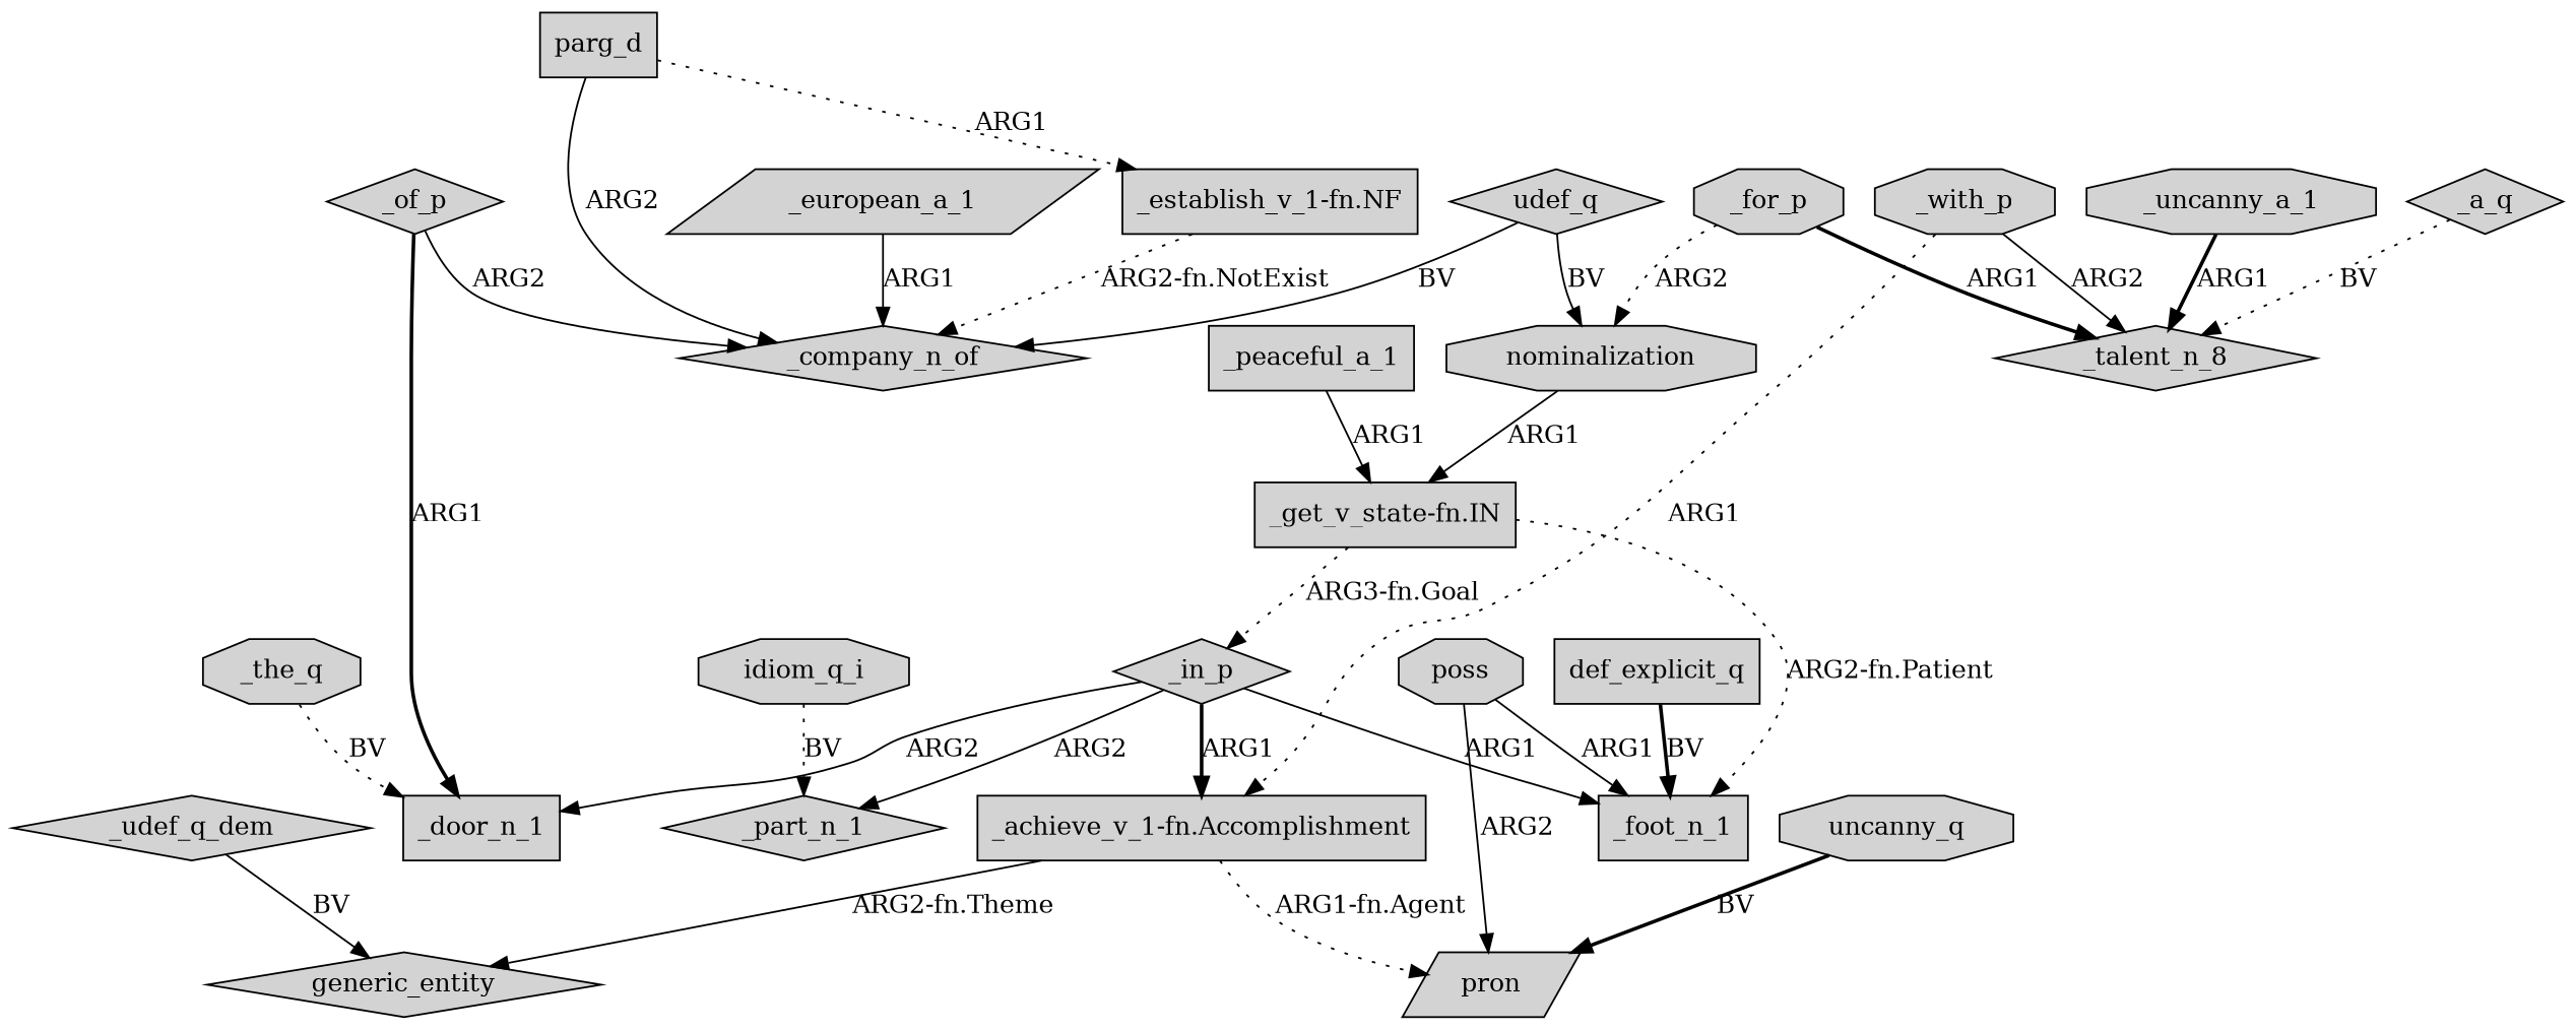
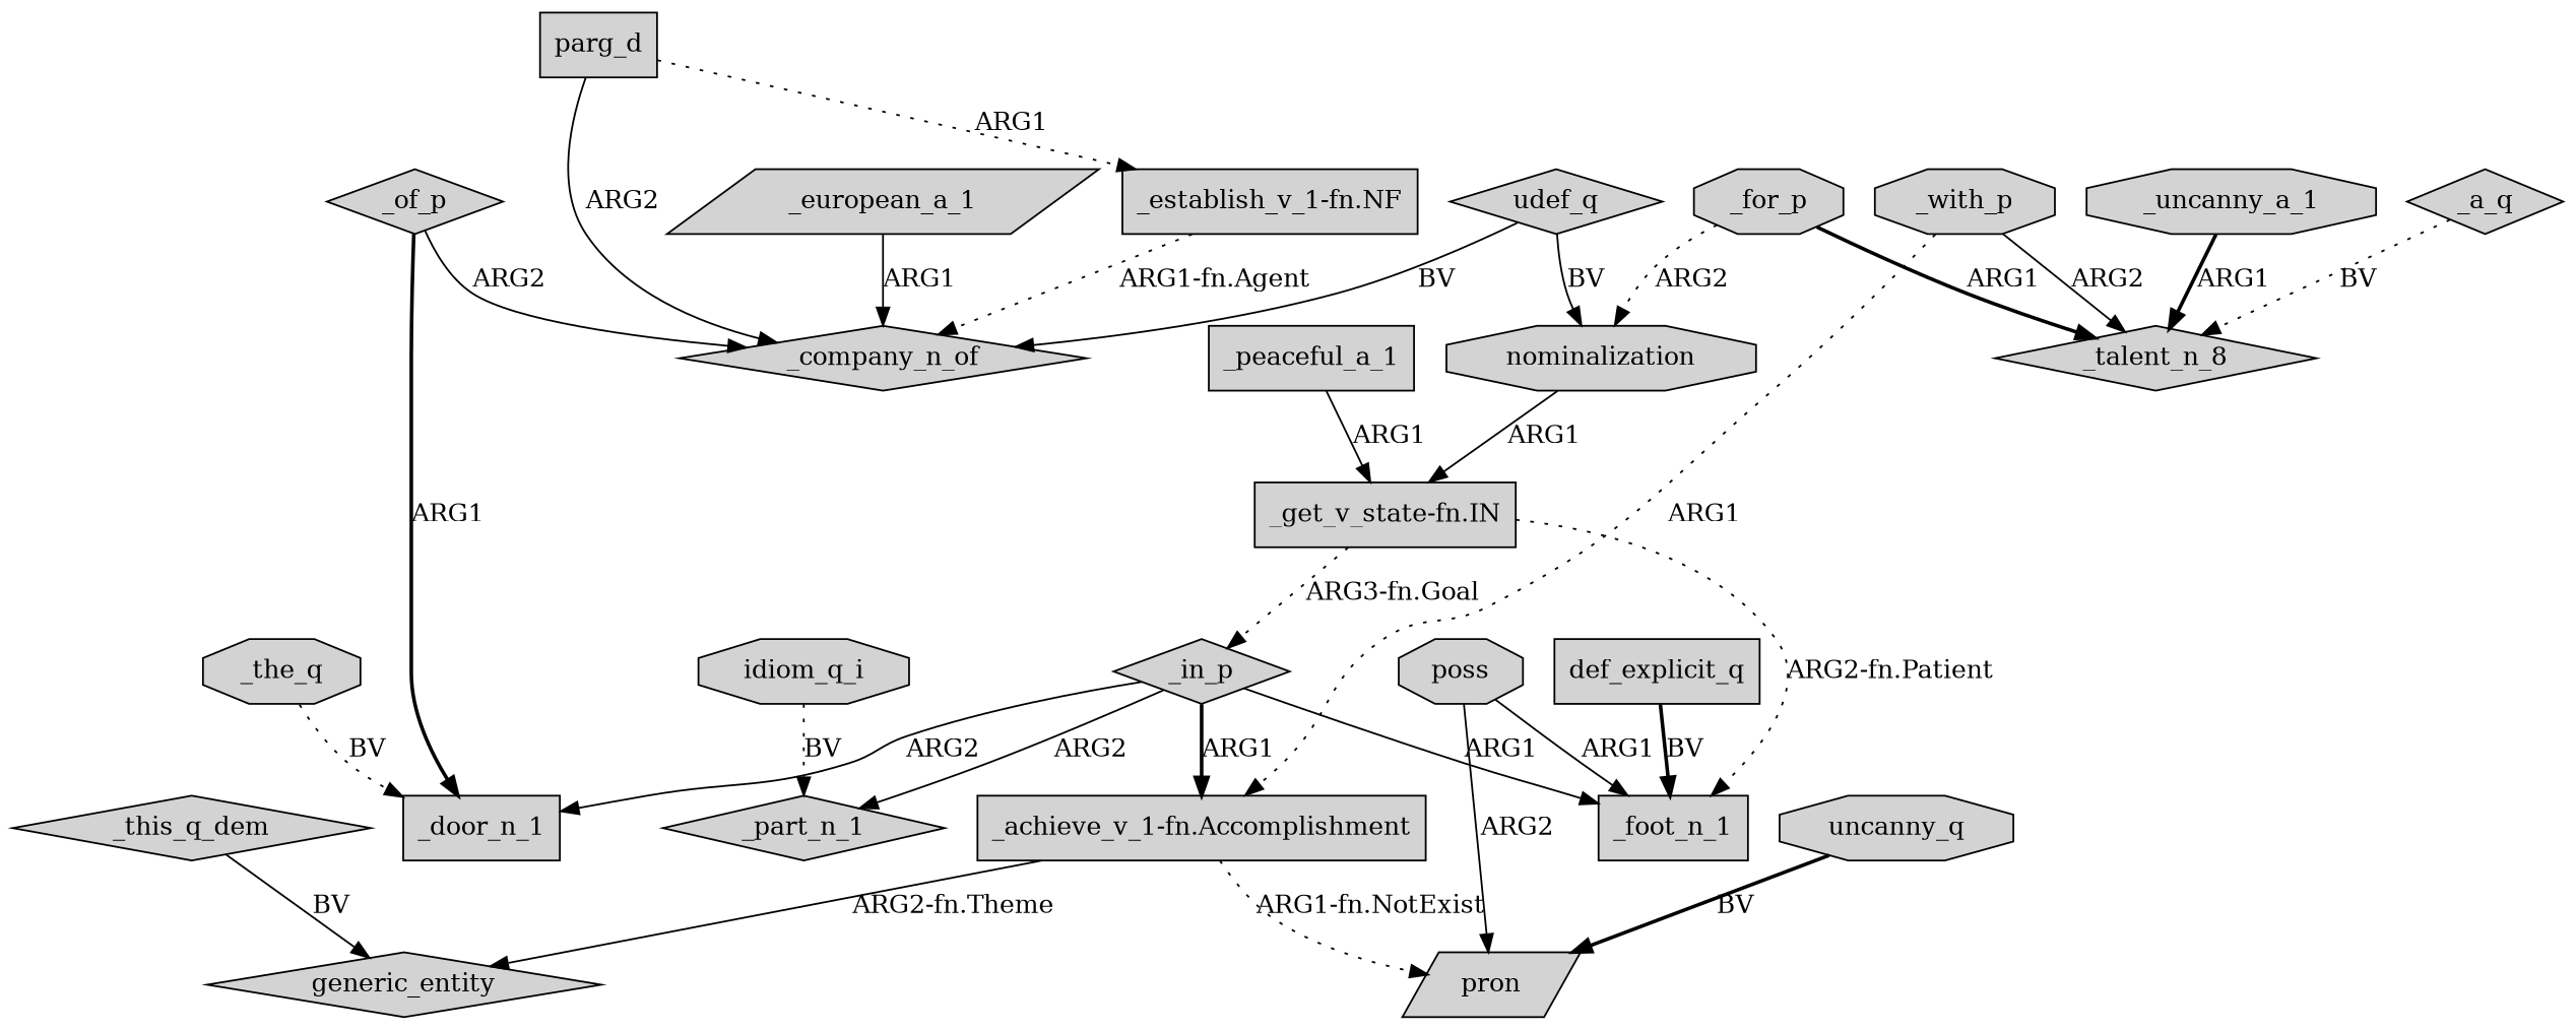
  digraph {
    node [shape=diamond style=filled]
    edge [style=solid]
    "_achieve_v_1-fn.Accomplishment" [shape=box]
    generic_entity
    pron [shape=parallelogram]
    poss [shape=octagon]
    _foot_n_1 [shape=box]
    _in_p
    _part_n_1
    _door_n_1 [shape=box]
    _uncanny_a_1 [shape=octagon]
    n10 [label=_talent_n_8]
    idiom_q_i [shape=octagon]
    _for_p [shape=octagon]
    nominalization [shape=octagon]
    "_get_v_state-fn.IN" [shape=box]
    _with_p [shape=octagon]
    _of_p
    _company_n_of
    _the_q [shape=octagon]
    n19 [label=uncanny_q shape=octagon]
    parg_d [shape=box]
    "_establish_v_1-fn.NF" [shape=box]
-   _this_q_dem [label=_udef_q_dem]
+   _this_q_dem
    udef_q
    _european_a_1 [shape=parallelogram]
    _a_q
    _peaceful_a_1 [shape=box]
    def_explicit_q [shape=box]
    "_achieve_v_1-fn.Accomplishment" -> generic_entity [label="ARG2-fn.Theme"]
-   "_achieve_v_1-fn.Accomplishment" -> pron [label="ARG1-fn.Agent" style=dotted]
+   "_achieve_v_1-fn.Accomplishment" -> pron [label="ARG1-fn.NotExist" style=dotted]
    poss -> pron [label=ARG2]
    poss -> _foot_n_1 [label=ARG1]
    _in_p -> "_achieve_v_1-fn.Accomplishment" [label=ARG1 style=bold]
    _in_p -> _foot_n_1 [label=ARG1]
    _in_p -> _part_n_1 [label=ARG2]
    _in_p -> _door_n_1 [label=ARG2]
    _uncanny_a_1 -> n10 [label=ARG1 style=bold]
    idiom_q_i -> _part_n_1 [label=BV style=dotted]
    _for_p -> n10 [label=ARG1 style=bold]
    _for_p -> nominalization [label=ARG2 style=dotted]
    nominalization -> "_get_v_state-fn.IN" [label=ARG1]
    "_get_v_state-fn.IN" -> _foot_n_1 [label="ARG2-fn.Patient" style=dotted]
    "_get_v_state-fn.IN" -> _in_p [label="ARG3-fn.Goal" style=dotted]
    _with_p -> "_achieve_v_1-fn.Accomplishment" [label=ARG1 style=dotted]
    _with_p -> n10 [label=ARG2]
    _of_p -> _door_n_1 [label=ARG1 style=bold]
    _of_p -> _company_n_of [label=ARG2]
    _the_q -> _door_n_1 [label=BV style=dotted]
    n19 -> pron [label=BV style=bold]
    parg_d -> _company_n_of [label=ARG2]
    parg_d -> "_establish_v_1-fn.NF" [label=ARG1 style=dotted]
-   "_establish_v_1-fn.NF" -> _company_n_of [label="ARG2-fn.NotExist" style=dotted]
+   "_establish_v_1-fn.NF" -> _company_n_of [label="ARG1-fn.Agent" style=dotted]
    _this_q_dem -> generic_entity [label=BV]
    udef_q -> nominalization [label=BV]
    udef_q -> _company_n_of [label=BV]
    _european_a_1 -> _company_n_of [label=ARG1]
    _a_q -> n10 [label=BV style=dotted]
    _peaceful_a_1 -> "_get_v_state-fn.IN" [label=ARG1]
    def_explicit_q -> _foot_n_1 [label=BV style=bold]
  }
